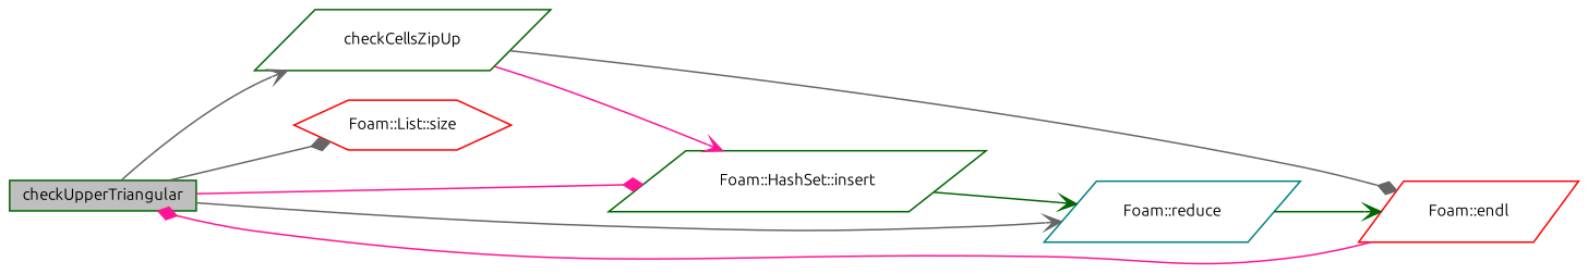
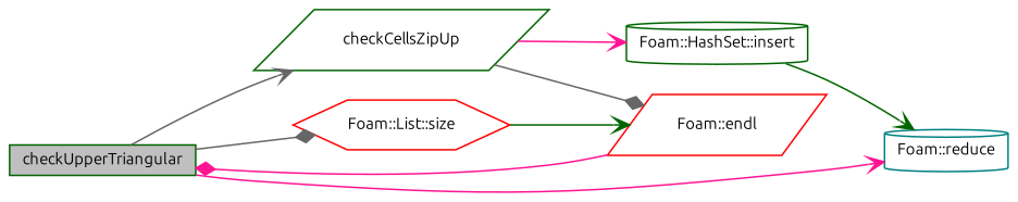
  digraph {
    fontname=Ubuntu
    rankdir=LR
    node [color=darkgreen fontname=Ubuntu fontsize=10 shape=parallelogram]
    edge [arrowhead=vee color=deeppink fontname=Ubuntu fontsize=10 labelfontname=Helvetica labelfontsize=10 style=solid]
    n1 [fillcolor=grey75 fontcolor=black height=0.2 label=checkUpperTriangular shape=box style=filled width=0.4]
    n2 [height=0.2 label=checkCellsZipUp width=0.4]
    n3 [color=red height=0.2 label="Foam::List::size" shape=hexagon width=0.4]
-   n4 [height=0.2 label="Foam::HashSet::insert" width=0.4]
-   n5 [color=teal height=0.2 label="Foam::reduce" width=0.4]
+   n4 [height=0.2 label="Foam::HashSet::insert" shape=cylinder width=0.4]
+   n5 [color=teal height=0.2 label="Foam::reduce" shape=cylinder width=0.4]
    n6 [color=red height=0.2 label="Foam::endl" width=0.4]
    n1 -> n2 [color=gray40]
    n1 -> n3 [arrowhead=diamond color=gray40]
-   n1 -> n4 [arrowhead=diamond]
-   n1 -> n5 [color=gray40]
+   n1 -> n5
    n2 -> n4
    n2 -> n6 [arrowhead=diamond color=gray40]
    n4 -> n5 [color=darkgreen]
-   n5 -> n6 [color=darkgreen]
+   n3 -> n6 [color=darkgreen]
    n6 -> n1 [arrowhead=diamond]
  }
